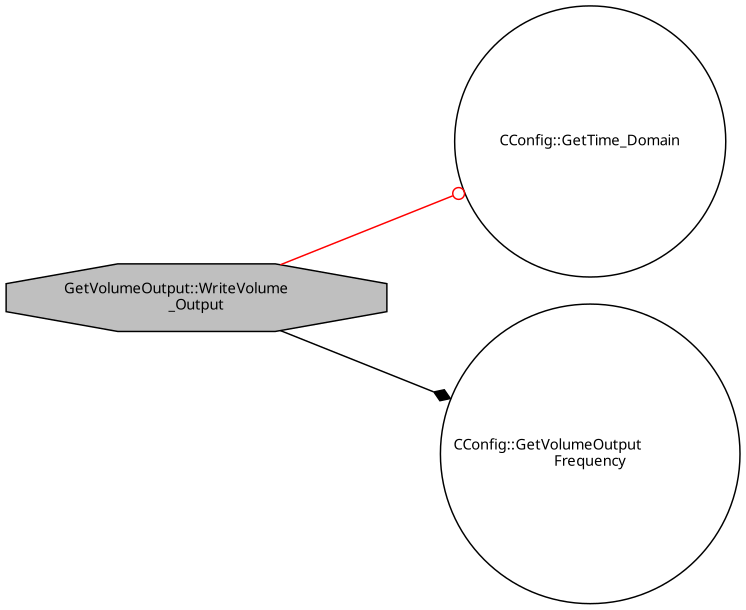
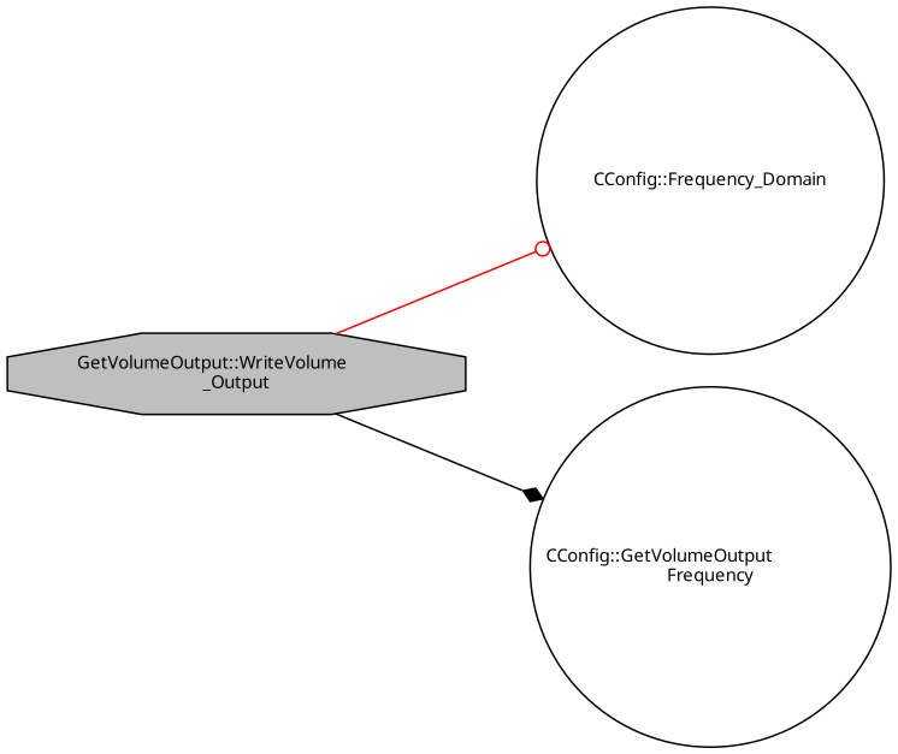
  digraph {
    fontname="Noto Sans"
    rankdir=LR
    node [color=black fillcolor=white fontname="Noto Sans" fontsize=10 shape=circle style=filled]
    edge [fontname="Noto Sans" fontsize=10 labelfontname=Helvetica labelfontsize=10 style=solid]
    n1 [fillcolor=grey75 fontcolor=black height=0.2 label="GetVolumeOutput::WriteVolume\l_Output" shape=octagon width=0.4]
-   n2 [height=0.2 label="CConfig::GetTime_Domain" width=0.4]
+   n2 [height=0.2 label="CConfig::Frequency_Domain" width=0.4]
    n3 [height=0.2 label="CConfig::GetVolumeOutput\lFrequency" width=0.4]
    n1 -> n2 [arrowhead=odot color=red]
    n1 -> n3 [arrowhead=diamond color=black]
  }
